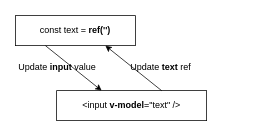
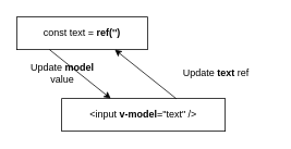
  <mxCell id="0" />
  <mxCell id="1" parent="0" />
  <mxCell id="2" value="&lt;font style=&quot;font-size: 12px;&quot;&gt;&amp;lt;input &lt;b&gt;v-model&lt;/b&gt;=&quot;text&quot; /&amp;gt;&lt;/font&gt;" style="rounded=0;whiteSpace=wrap;html=1;" parent="1" vertex="1"><mxGeometry x="75" y="120" width="200" height="40" as="geometry" /></mxCell>
  <mxCell id="3" value="const text = &lt;b&gt;ref('')&lt;/b&gt;" style="rounded=0;whiteSpace=wrap;html=1;" parent="1" vertex="1"><mxGeometry x="20" y="20" width="160" height="40" as="geometry" /></mxCell>
  <mxCell id="4" value="" style="endArrow=classic;html=1;fontSize=12;exitX=0.25;exitY=1;exitDx=0;exitDy=0;" parent="1" source="3" edge="1"><mxGeometry width="50" height="50" relative="1" as="geometry"><mxPoint x="85" y="210" as="sourcePoint" /><mxPoint x="135" y="120" as="targetPoint" /></mxGeometry></mxCell>
  <mxCell id="5" value="" style="endArrow=classic;html=1;fontSize=12;entryX=0.75;entryY=1;entryDx=0;entryDy=0;exitX=0.701;exitY=0.005;exitDx=0;exitDy=0;exitPerimeter=0;" parent="1" source="2" target="3" edge="1"><mxGeometry width="50" height="50" relative="1" as="geometry"><mxPoint x="255" y="100" as="sourcePoint" /><mxPoint x="215" y="120" as="targetPoint" /></mxGeometry></mxCell>
- <mxCell id="6" value="Update &lt;b style=&quot;&quot;&gt;input&lt;/b&gt; value" style="text;html=1;strokeColor=none;fillColor=none;align=center;verticalAlign=middle;whiteSpace=wrap;rounded=0;fontSize=12;fontStyle=0" parent="1" vertex="1"><mxGeometry x="21" y="74" width="110" height="30" as="geometry" /></mxCell>
- <mxCell id="7" value="Update &lt;b&gt;text&lt;/b&gt; ref" style="text;html=1;strokeColor=none;fillColor=none;align=center;verticalAlign=middle;whiteSpace=wrap;rounded=0;fontSize=12;" parent="1" vertex="1"><mxGeometry x="144" y="74" width="140" height="30" as="geometry" /></mxCell>
+ <mxCell id="6" value="Update &lt;b style=&quot;&quot;&gt;model&lt;/b&gt; value" style="text;html=1;strokeColor=none;fillColor=none;align=center;verticalAlign=middle;whiteSpace=wrap;rounded=0;fontSize=12;fontStyle=0" parent="1" vertex="1"><mxGeometry x="21" y="74" width="110" height="30" as="geometry" /></mxCell>
+ <mxCell id="7" value="Update &lt;b&gt;text&lt;/b&gt; ref" style="text;html=1;strokeColor=none;fillColor=none;align=center;verticalAlign=middle;whiteSpace=wrap;rounded=0;fontSize=12;" parent="1" vertex="1"><mxGeometry x="194" y="74" width="140" height="30" as="geometry" /></mxCell>
